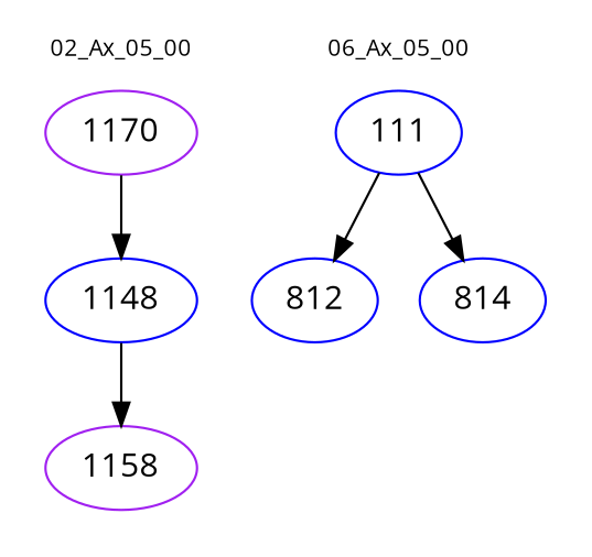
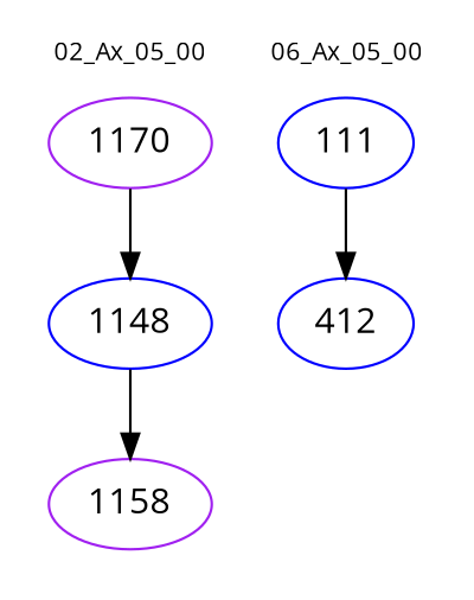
  digraph {
    fontname="Open Sans"
    node [color=blue fontname="Open Sans"]
    edge [color=black fontname="Open Sans"]
    n1 [label=1148]
    n2 [color=purple label=1158]
    n3 [color=purple label=1170]
    n4 [label=111]
-   n5 [label=812]
-   n6 [label=814]
+   n5 [label=412]
    subgraph cluster_1 {
      color=white
      fontsize=10
      label="02_Ax_05_00"
      n1
      n2
      n3
    }
    subgraph cluster_2 {
      color=white
      fontsize=10
      label="06_Ax_05_00"
      n4
      n5
-     n6
    }
    n1 -> n2
    n3 -> n1
    n4 -> n5
-   n4 -> n6
  }
